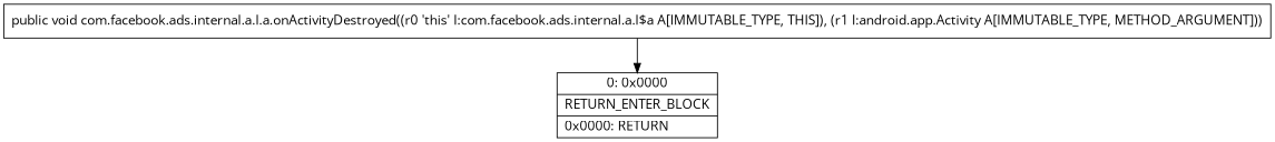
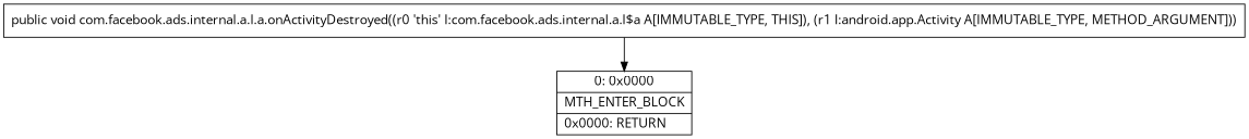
  digraph {
    fontname="Open Sans"
    node [shape=record fontname="Open Sans"]
-   n1 [label="{0\:\ 0x0000|RETURN_ENTER_BLOCK\l|0x0000: RETURN   \l}"]
+   n1 [label="{0\:\ 0x0000|MTH_ENTER_BLOCK\l|0x0000: RETURN   \l}"]
    n2 [label="{public void com.facebook.ads.internal.a.l.a.onActivityDestroyed((r0 'this' I:com.facebook.ads.internal.a.l$a A[IMMUTABLE_TYPE, THIS]), (r1 I:android.app.Activity A[IMMUTABLE_TYPE, METHOD_ARGUMENT])) }"]
    n2 -> n1 [fontname="Open Sans"]
  }
